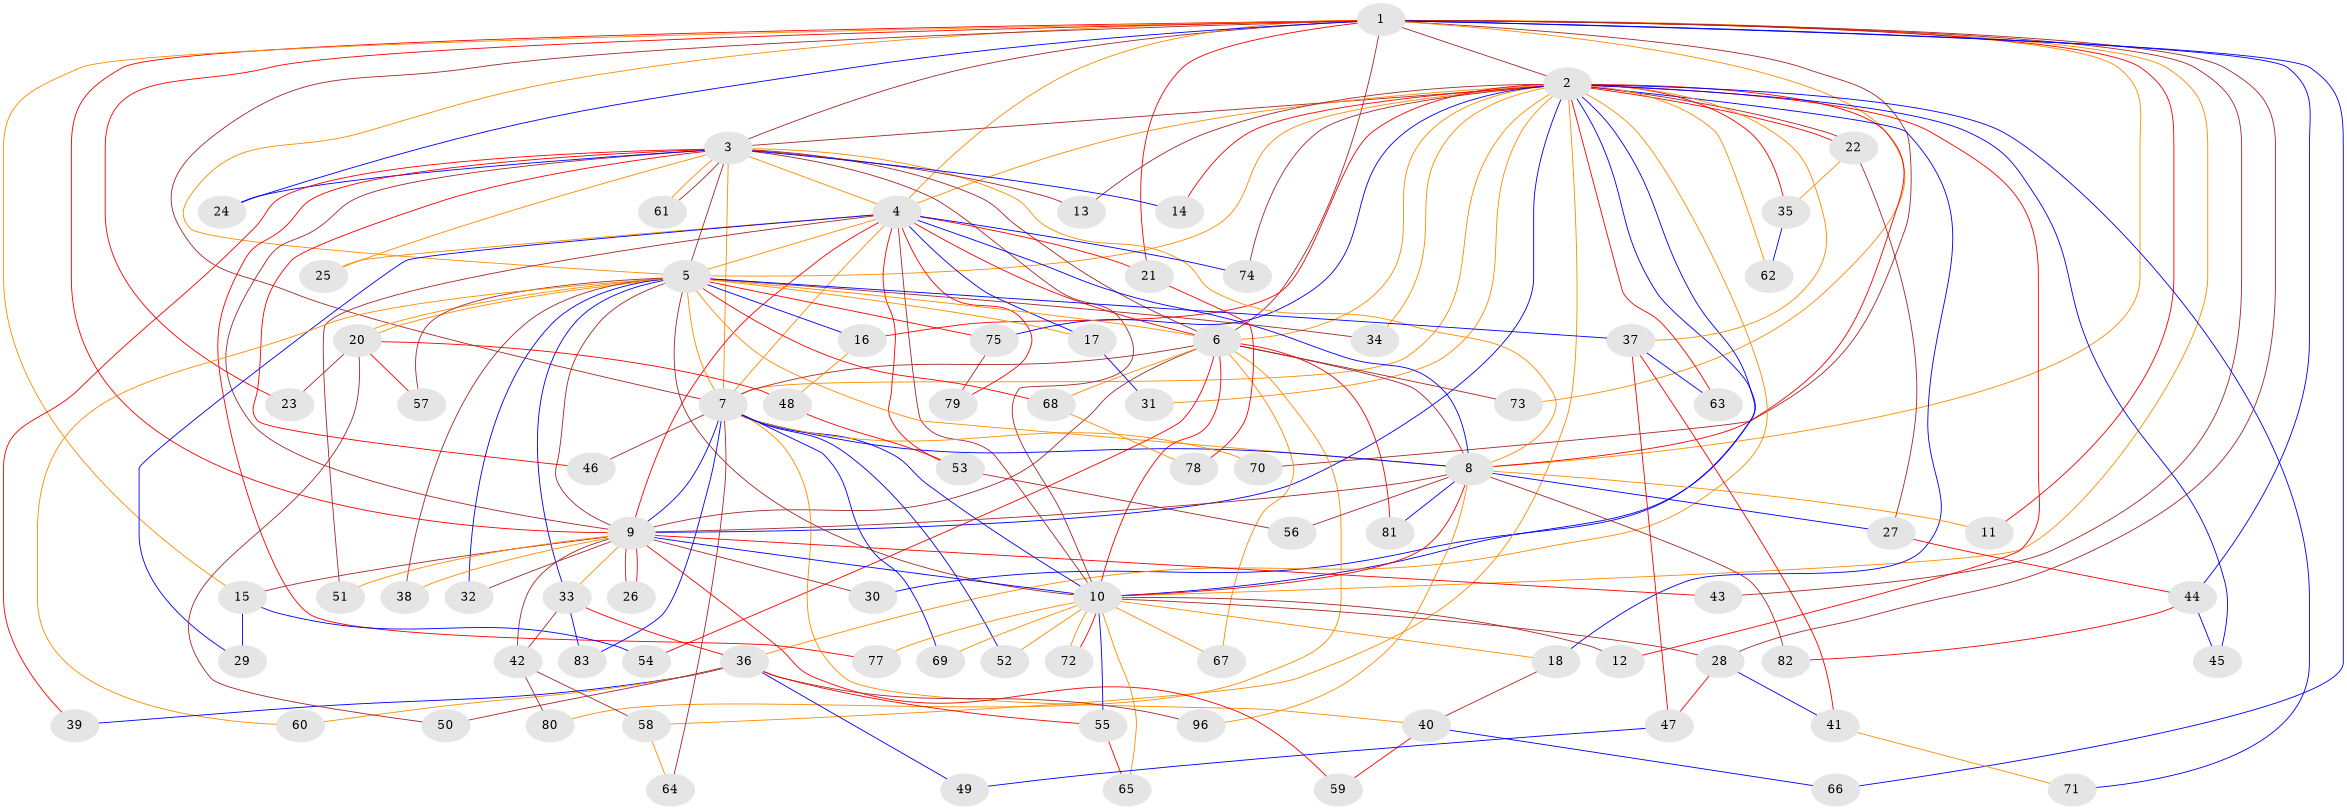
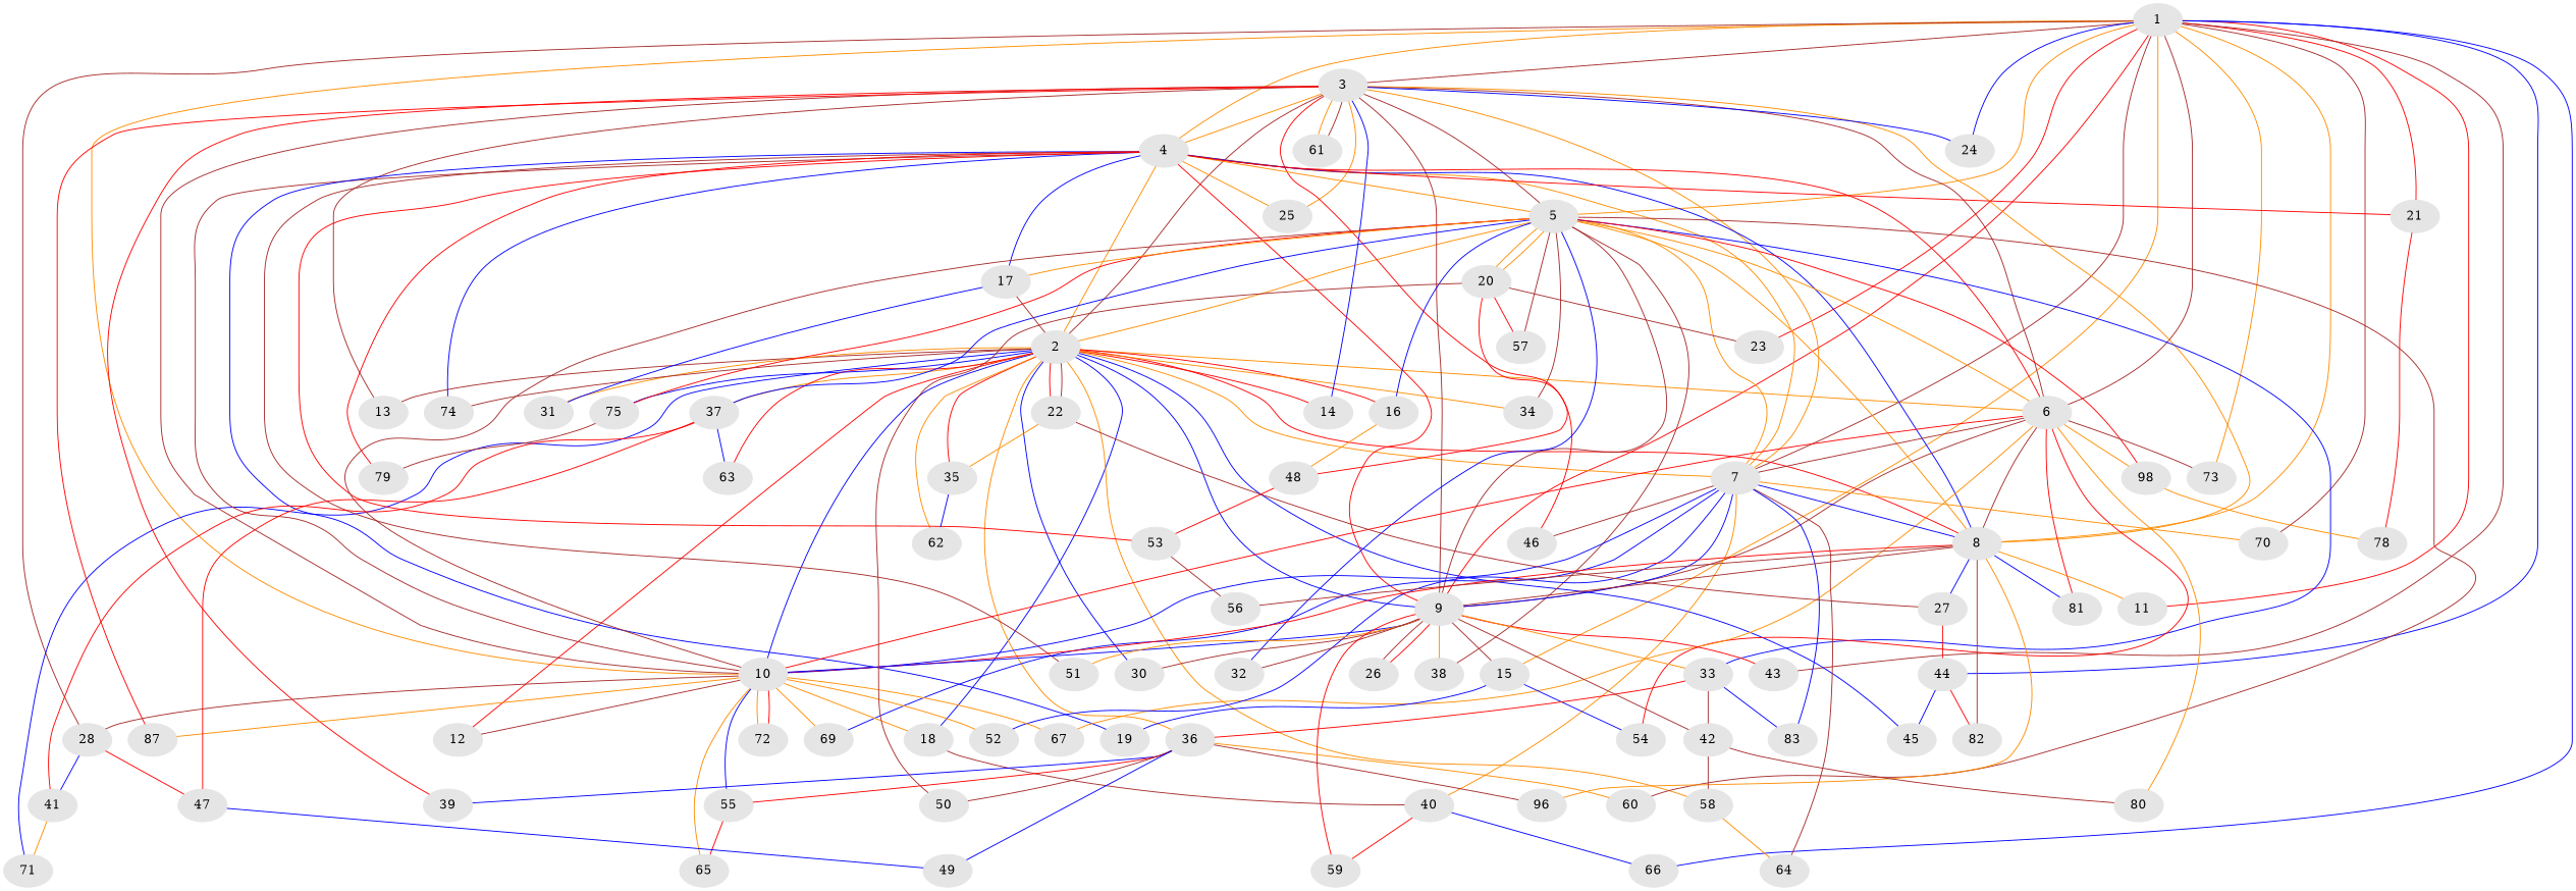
  graph {
    node [color=gray90 style=filled]
    edge [color=darkorange]
    1
    2
    3
    4
    5
    6
    7
    8
    9
    10
    11
    15
    21
    23
    24
    28
    43
    44
    66
    70
    73
    12
    13
    14
    16
    18
    22
    30
    31
    34
    35
    36
    37
    45
    58
    62
    63
    71
    74
    75
    25
    39
    46
    61
-   77
+   77 [label=87]
    17
-   29
+   29 [label=19]
    51
    53
    79
    20
    32
    33
    38
    57
    60
-   68
+   68 [label=98]
    54
    67
    80
    81
    40
    52
    64
    69
    83
    27
    56
    n69 [label=96]
    82
    26
    42
    59
    55
    65
    72
    78
    41
    47
    48
    50
    49
-   1 -- 2 [color=brown]
+   17 -- 2 [color=brown]
    1 -- 3 [color=brown]
    1 -- 4
    1 -- 5
    1 -- 6 [color=brown]
    1 -- 7 [color=brown]
    1 -- 8
    1 -- 9 [color=red]
    1 -- 10
    1 -- 11 [color=red]
    1 -- 15
    1 -- 21 [color=red]
    1 -- 23 [color=red]
    1 -- 24 [color=blue]
    1 -- 28 [color=brown]
    1 -- 43 [color=brown]
    1 -- 44 [color=blue]
    1 -- 66 [color=blue]
    1 -- 70 [color=brown]
    1 -- 73
    2 -- 3 [color=brown]
    2 -- 4
    2 -- 5
    2 -- 6
    2 -- 7
    2 -- 8 [color=red]
    2 -- 9 [color=blue]
    2 -- 10 [color=blue]
    2 -- 12 [color=red]
    2 -- 13 [color=brown]
    2 -- 14 [color=red]
    2 -- 16 [color=red]
    2 -- 18 [color=blue]
    2 -- 22 [color=red]
    2 -- 22 [color=brown]
    2 -- 30 [color=blue]
    2 -- 31
    2 -- 34
    2 -- 35 [color=red]
    2 -- 36
    2 -- 37
    2 -- 45 [color=blue]
    2 -- 58
    2 -- 62
    2 -- 63 [color=red]
    2 -- 71 [color=blue]
    2 -- 74 [color=brown]
    2 -- 75 [color=blue]
    3 -- 4
    3 -- 5 [color=brown]
    3 -- 6 [color=brown]
    3 -- 7
    3 -- 8
    3 -- 9 [color=brown]
    3 -- 10 [color=brown]
    3 -- 24 [color=blue]
    3 -- 13 [color=brown]
    3 -- 14 [color=blue]
    3 -- 25
    3 -- 39 [color=red]
    3 -- 46 [color=red]
    3 -- 61
    3 -- 61 [color=brown]
    3 -- 77 [color=red]
    4 -- 5
    4 -- 6 [color=red]
    4 -- 7
    4 -- 8 [color=blue]
    4 -- 9 [color=red]
    4 -- 10 [color=brown]
    4 -- 21 [color=red]
    4 -- 74 [color=blue]
    4 -- 25
    4 -- 17 [color=blue]
    4 -- 29 [color=blue]
    4 -- 51 [color=brown]
    4 -- 53 [color=red]
    4 -- 79 [color=red]
    5 -- 6
    5 -- 7
    5 -- 8
    5 -- 9 [color=brown]
    5 -- 10 [color=brown]
    5 -- 16 [color=blue]
    5 -- 34 [color=brown]
    5 -- 37 [color=blue]
    5 -- 75 [color=red]
    5 -- 17
    5 -- 20
    5 -- 20
    5 -- 32 [color=blue]
    5 -- 33 [color=blue]
    5 -- 38 [color=brown]
    5 -- 57 [color=brown]
-   5 -- 60
+   5 -- 60 [color=brown]
    5 -- 68 [color=red]
    6 -- 7 [color=brown]
    6 -- 8 [color=brown]
    6 -- 9 [color=brown]
    6 -- 10 [color=red]
    6 -- 73 [color=brown]
    6 -- 68
    6 -- 54 [color=red]
    6 -- 67
    6 -- 80
    6 -- 81 [color=red]
    7 -- 8 [color=blue]
    7 -- 9 [color=blue]
    7 -- 10 [color=blue]
    7 -- 70
    7 -- 46 [color=brown]
    7 -- 40
    7 -- 52 [color=blue]
    7 -- 64 [color=brown]
    7 -- 69 [color=blue]
    7 -- 83 [color=blue]
    8 -- 9 [color=brown]
    8 -- 10 [color=red]
    8 -- 11
    8 -- 81 [color=blue]
    8 -- 27 [color=blue]
    8 -- 56 [color=brown]
    8 -- n69
    8 -- 82 [color=brown]
    9 -- 10 [color=blue]
    9 -- 15 [color=brown]
    9 -- 43 [color=red]
    9 -- 30 [color=brown]
    9 -- 51
    9 -- 32 [color=brown]
    9 -- 33
    9 -- 38
    9 -- 26 [color=brown]
    9 -- 26 [color=red]
    9 -- 42 [color=brown]
    9 -- 59 [color=red]
    10 -- 28 [color=brown]
    10 -- 12 [color=brown]
    10 -- 18
    10 -- 77
    10 -- 67
    10 -- 52
    10 -- 69
    10 -- 55 [color=blue]
    10 -- 65
    10 -- 72
    10 -- 72 [color=red]
    15 -- 29 [color=blue]
    15 -- 54 [color=blue]
    21 -- 78 [color=red]
    28 -- 41 [color=blue]
    28 -- 47 [color=red]
    44 -- 45 [color=blue]
    44 -- 82 [color=red]
    16 -- 48
    18 -- 40 [color=brown]
    22 -- 35
    22 -- 27 [color=brown]
    35 -- 62 [color=blue]
    36 -- 39 [color=blue]
    36 -- 60
    36 -- n69 [color=brown]
    36 -- 55 [color=red]
    36 -- 50 [color=brown]
    36 -- 49 [color=blue]
    37 -- 63 [color=blue]
    37 -- 41 [color=red]
    37 -- 47 [color=red]
    58 -- 64
    75 -- 79 [color=brown]
    17 -- 31 [color=blue]
    53 -- 56 [color=brown]
    20 -- 23 [color=brown]
    20 -- 57 [color=red]
    20 -- 48 [color=red]
    20 -- 50 [color=brown]
    33 -- 36 [color=red]
    33 -- 83 [color=blue]
    33 -- 42 [color=brown]
    68 -- 78
    40 -- 66 [color=blue]
    40 -- 59 [color=red]
    27 -- 44 [color=red]
    42 -- 58 [color=brown]
    42 -- 80 [color=brown]
    55 -- 65 [color=red]
    41 -- 71
    47 -- 49 [color=blue]
    48 -- 53 [color=red]
  }
